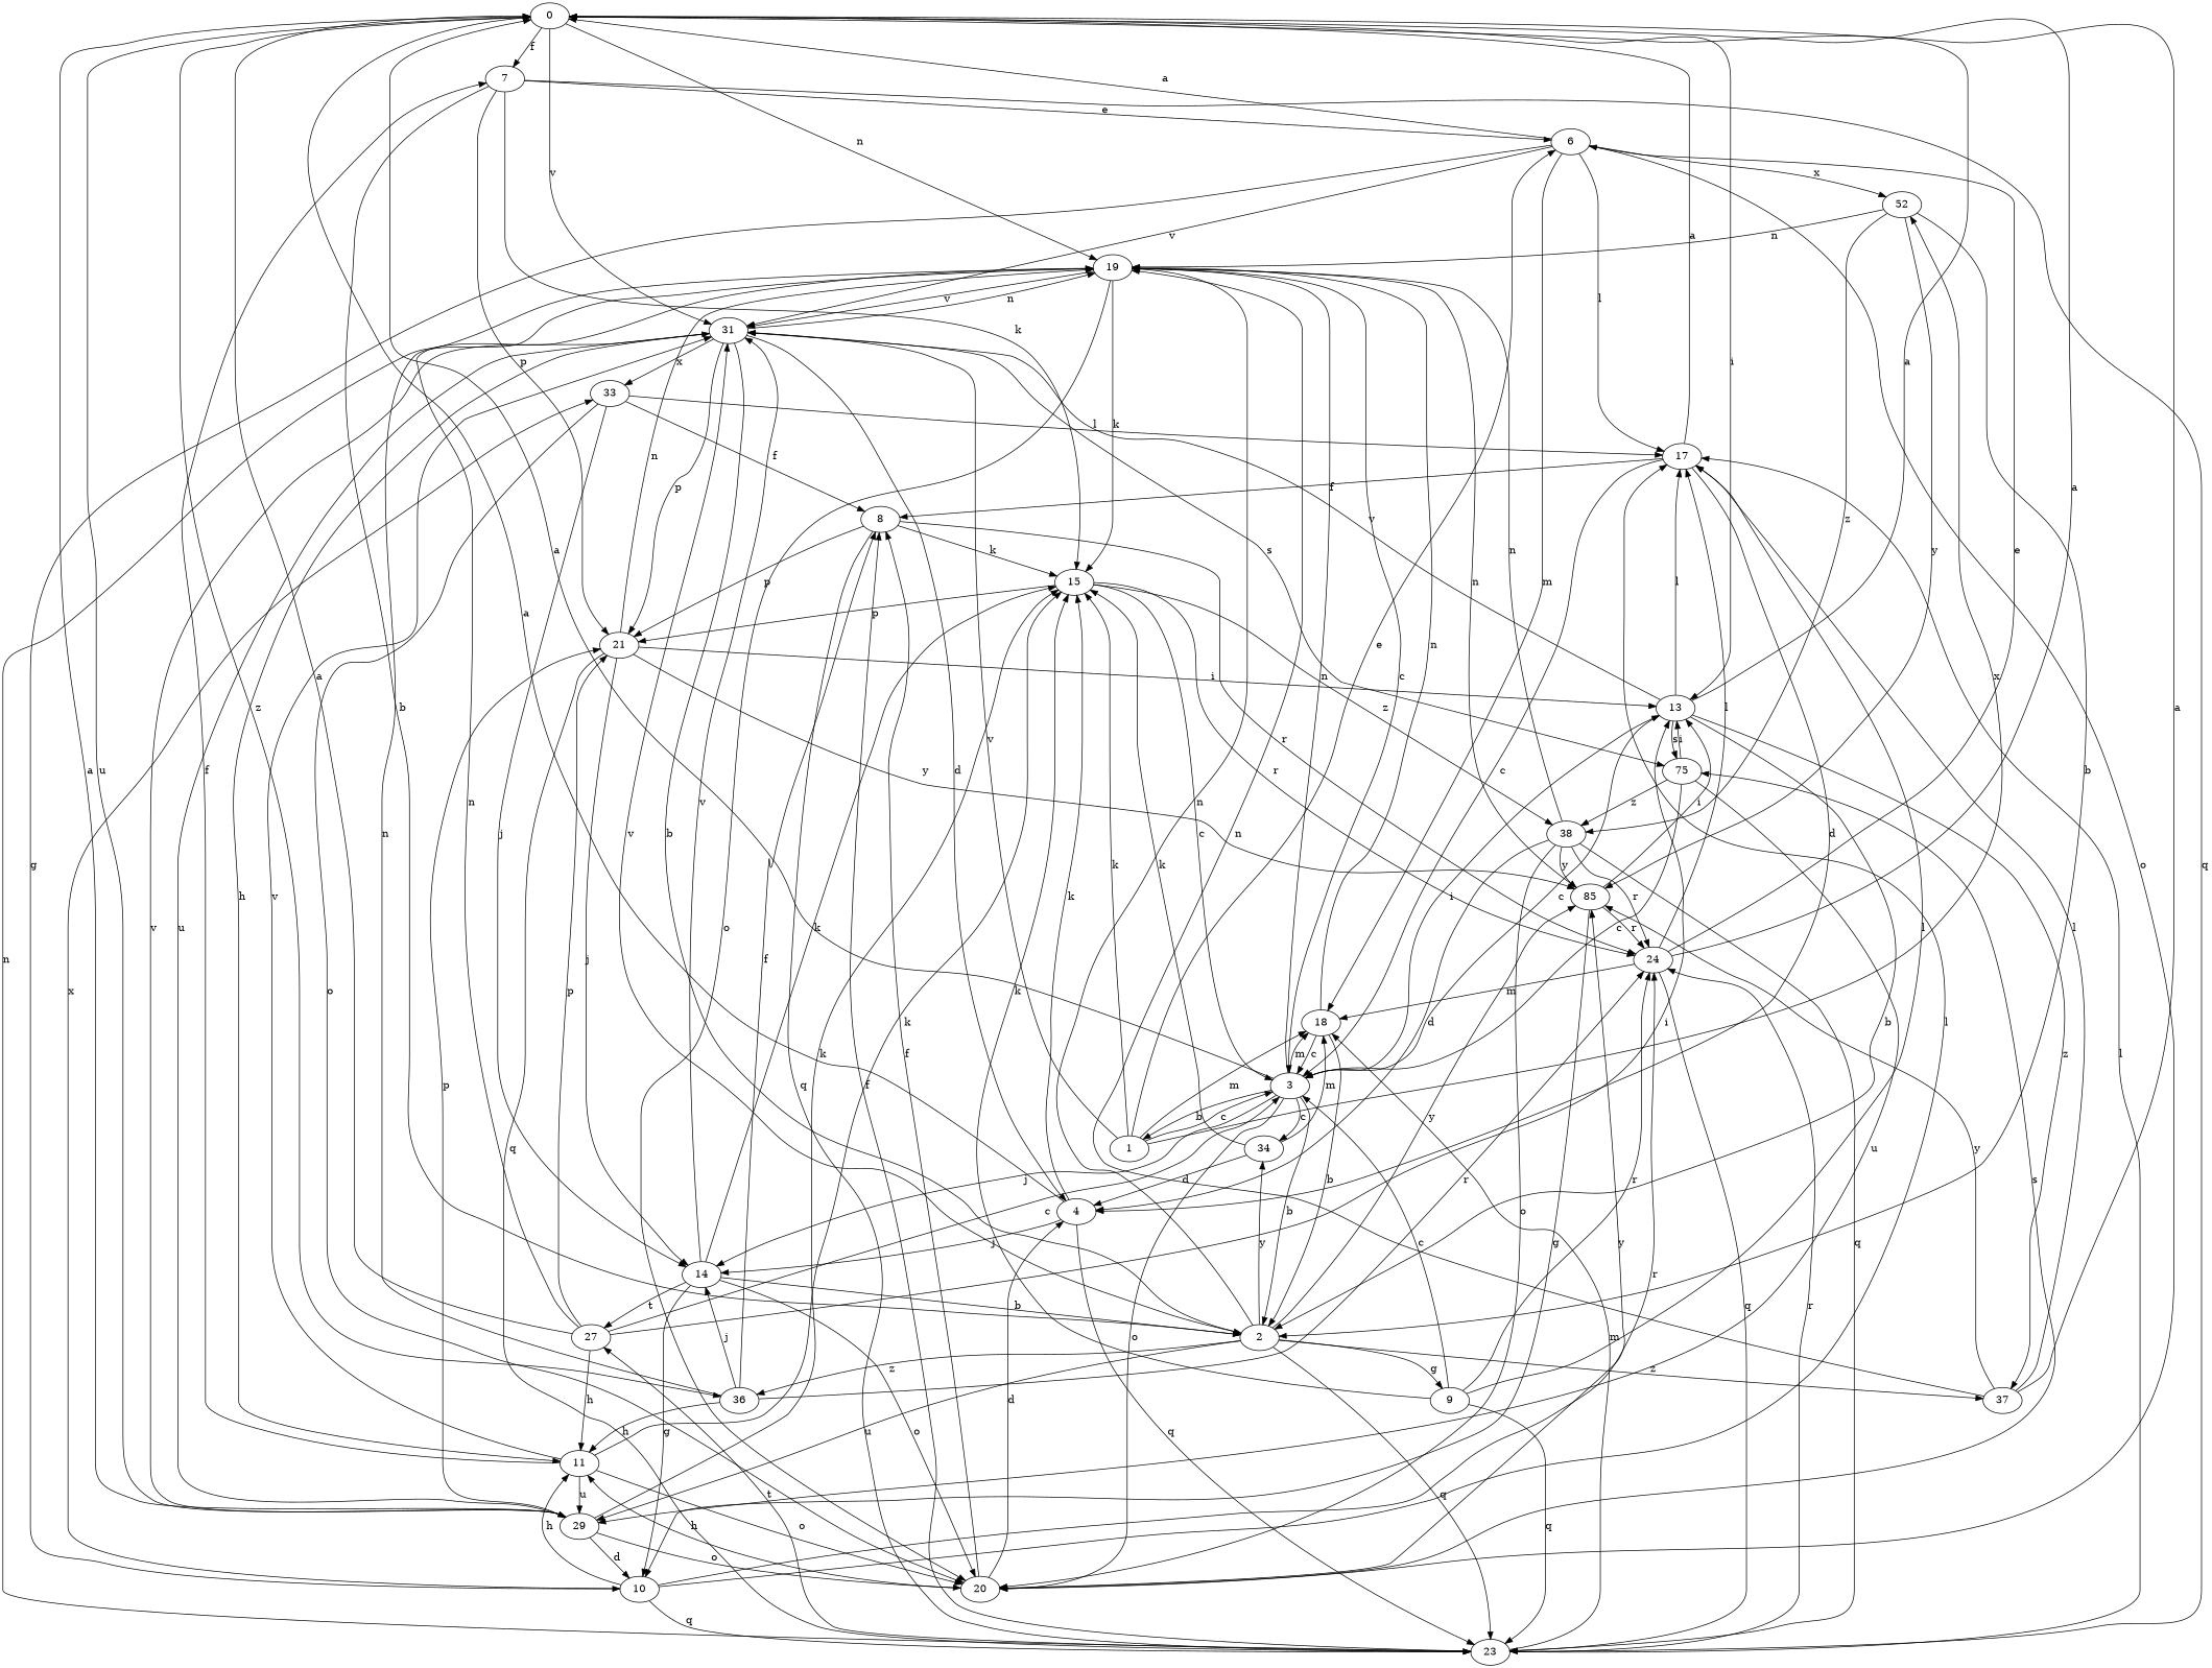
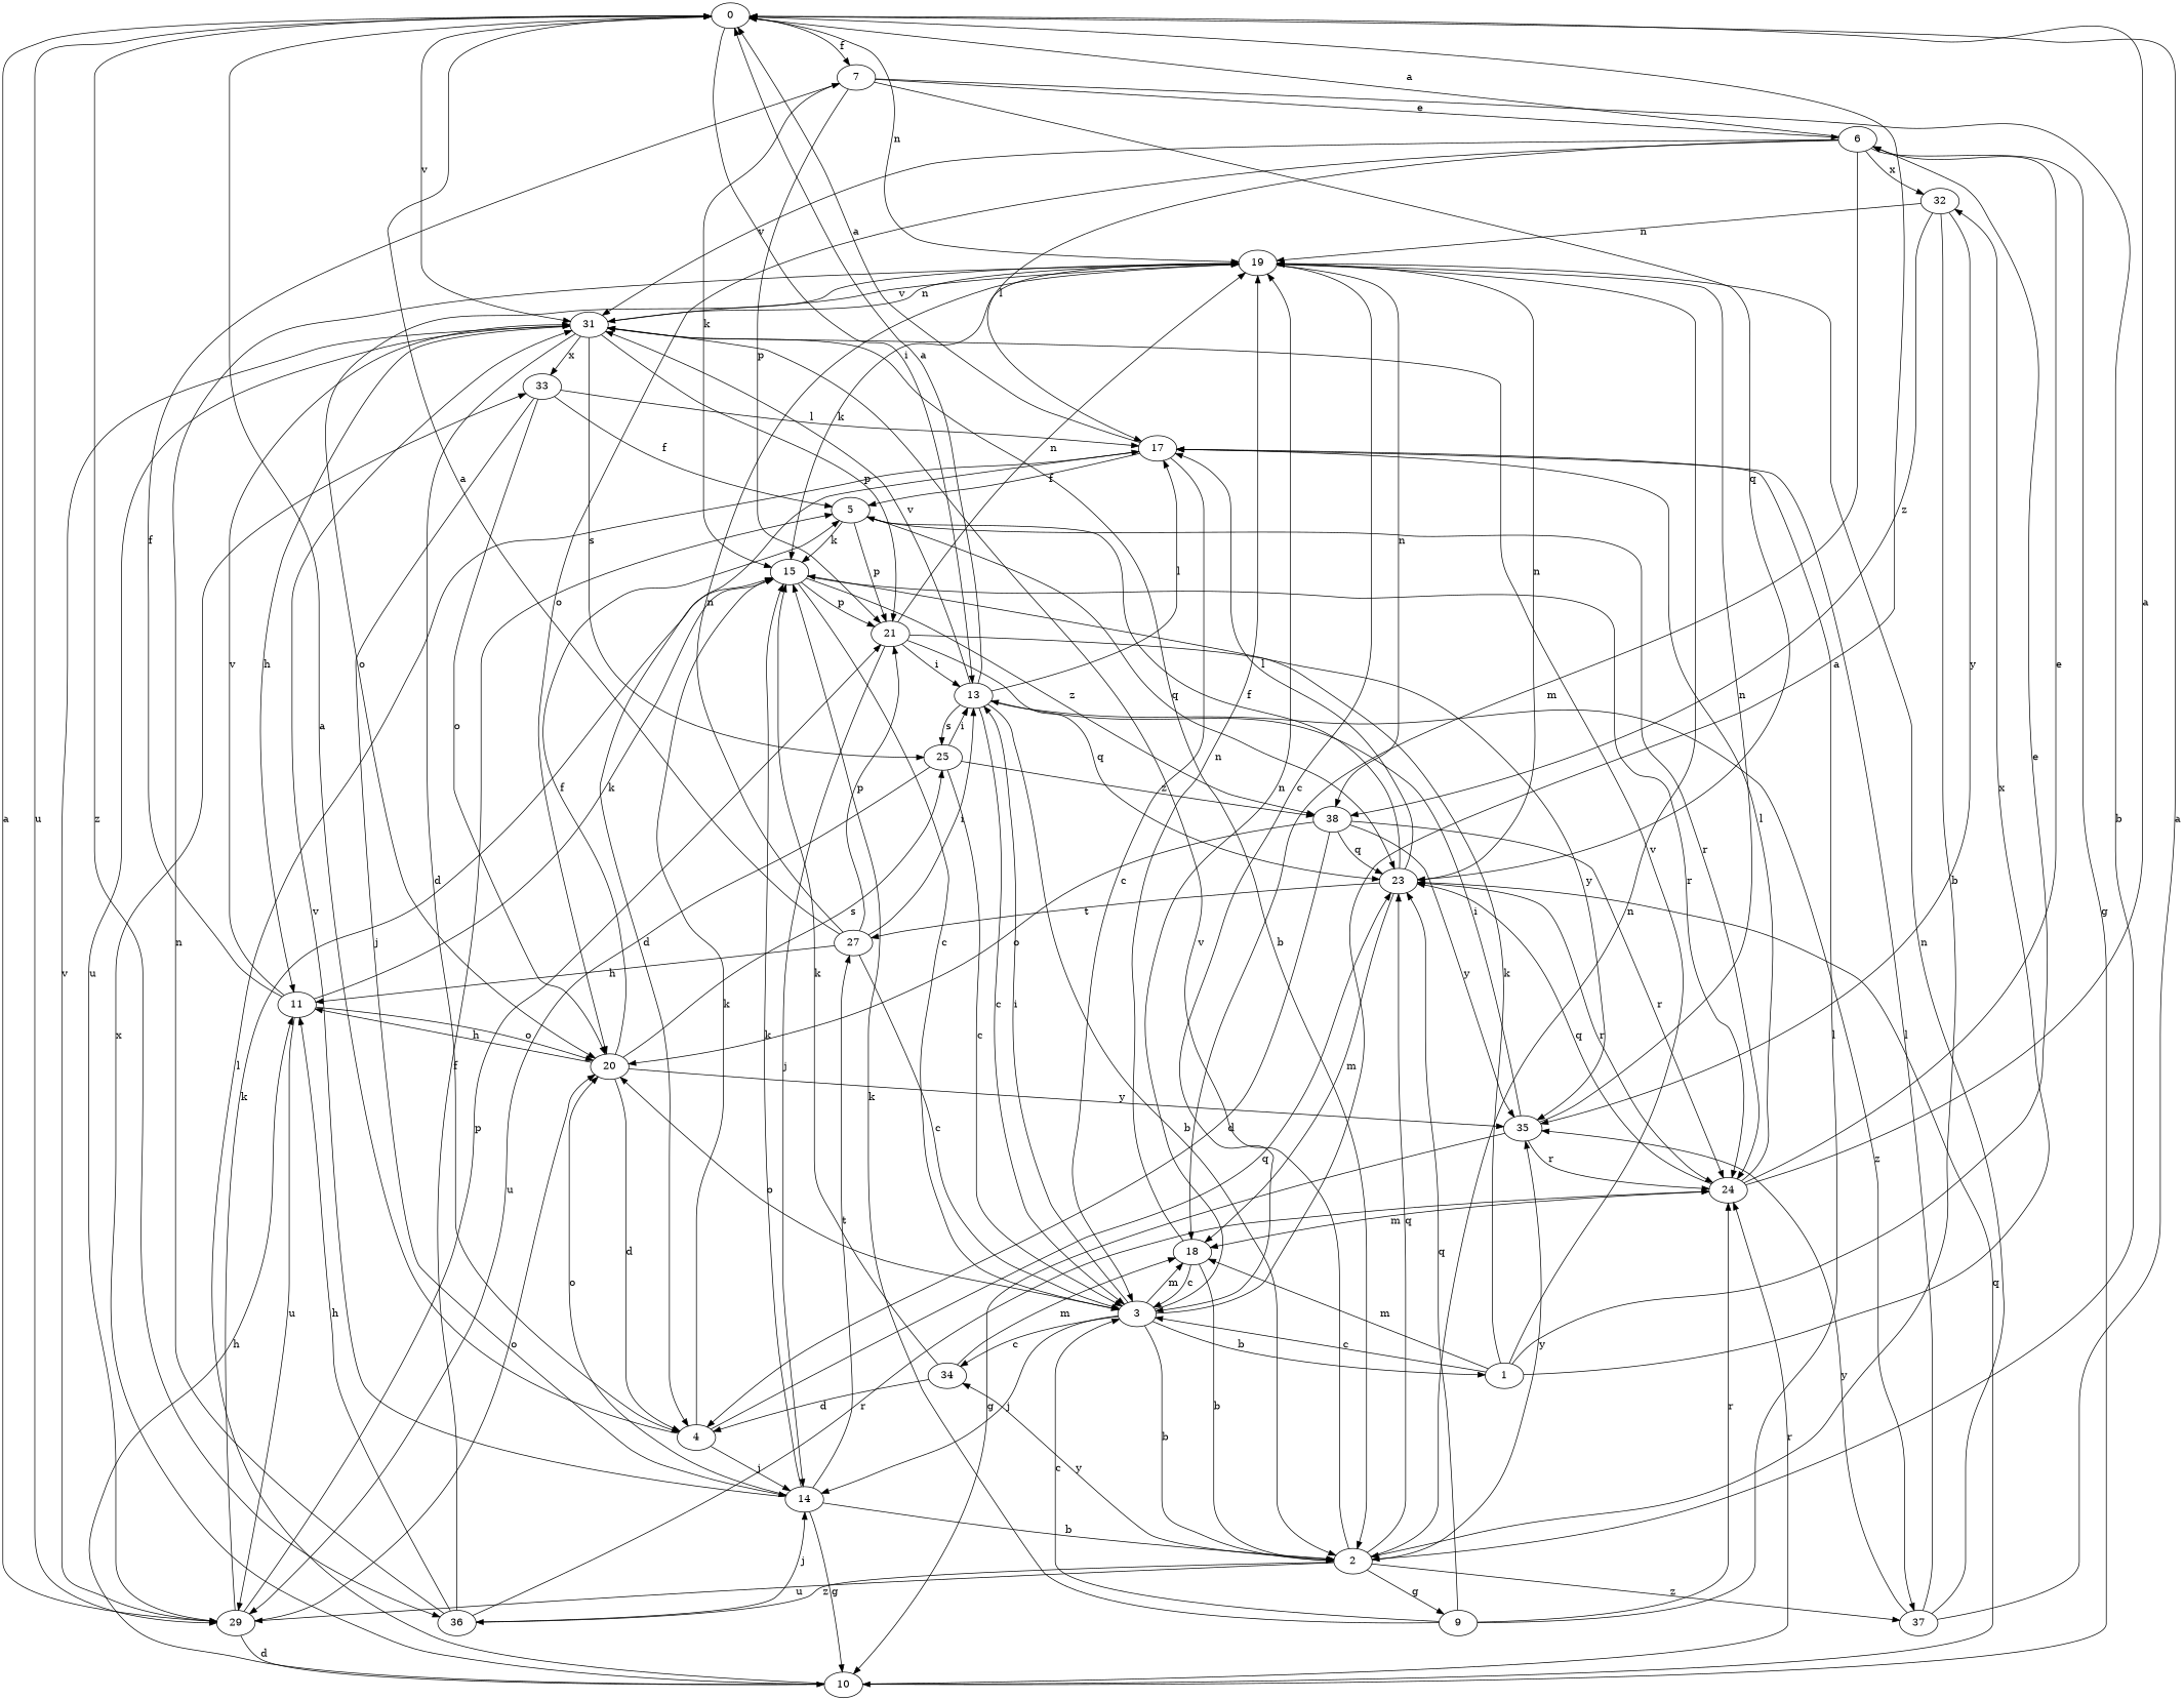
  strict digraph {
    0
    7
    13
    19
    29
    31
    36
    6
    15
    2
    23
    21
    3
    37
    17
-   25 [label=75]
+   25
    20
    10
    4
    11
    33
    14
-   8
+   8 [label=5]
    24
    1
    18
-   32 [label=52]
+   32
    34
    38
-   35 [label=85]
+   35
    9
    27
    0 -> 7 [label=f]
    0 -> 13 [label=i]
    0 -> 19 [label=n]
    0 -> 29 [label=u]
    0 -> 31 [label=v]
    0 -> 36 [label=z]
    7 -> 6 [label=e]
    7 -> 15 [label=k]
    7 -> 2 [label=b]
    7 -> 23 [label=q]
    7 -> 21 [label=p]
    13 -> 0 [label=a]
    13 -> 31 [label=v]
    13 -> 2 [label=b]
    13 -> 3 [label=c]
    13 -> 37 [label=z]
    13 -> 17 [label=l]
    13 -> 25 [label=s]
    19 -> 31 [label=v]
    19 -> 15 [label=k]
    19 -> 3 [label=c]
    19 -> 20 [label=o]
    29 -> 0 [label=a]
    29 -> 31 [label=v]
    29 -> 15 [label=k]
    29 -> 21 [label=p]
    29 -> 20 [label=o]
    29 -> 10 [label=d]
    31 -> 19 [label=n]
    31 -> 29 [label=u]
    31 -> 2 [label=b]
    31 -> 21 [label=p]
    31 -> 25 [label=s]
    31 -> 4 [label=d]
    31 -> 11 [label=h]
    31 -> 33 [label=x]
    36 -> 19 [label=n]
    36 -> 11 [label=h]
    36 -> 14 [label=j]
    36 -> 8 [label=f]
    36 -> 24 [label=r]
    6 -> 0 [label=a]
    6 -> 31 [label=v]
    6 -> 17 [label=l]
    6 -> 20 [label=o]
    6 -> 10 [label=g]
    6 -> 18 [label=m]
    6 -> 32 [label=x]
    15 -> 21 [label=p]
    15 -> 3 [label=c]
    15 -> 24 [label=r]
    15 -> 38 [label=z]
    2 -> 19 [label=n]
    2 -> 29 [label=u]
    2 -> 31 [label=v]
    2 -> 36 [label=z]
    2 -> 23 [label=q]
    2 -> 37 [label=z]
    2 -> 34 [label=y]
    2 -> 35 [label=y]
    2 -> 9 [label=g]
    23 -> 19 [label=n]
    23 -> 17 [label=l]
    23 -> 8 [label=f]
    23 -> 24 [label=r]
    23 -> 18 [label=m]
    23 -> 27 [label=t]
    21 -> 13 [label=i]
    21 -> 19 [label=n]
    21 -> 23 [label=q]
    21 -> 14 [label=j]
    21 -> 35 [label=y]
    3 -> 0 [label=a]
    3 -> 13 [label=i]
    3 -> 19 [label=n]
    3 -> 2 [label=b]
    3 -> 20 [label=o]
    3 -> 14 [label=j]
    3 -> 1 [label=b]
    3 -> 18 [label=m]
    3 -> 34 [label=c]
    37 -> 0 [label=a]
    37 -> 19 [label=n]
    37 -> 17 [label=l]
    37 -> 35 [label=y]
    17 -> 0 [label=a]
    17 -> 3 [label=c]
    17 -> 4 [label=d]
    17 -> 8 [label=f]
    25 -> 13 [label=i]
    25 -> 29 [label=u]
    25 -> 3 [label=c]
    25 -> 38 [label=z]
    20 -> 25 [label=s]
    20 -> 4 [label=d]
    20 -> 11 [label=h]
    20 -> 8 [label=f]
    20 -> 35 [label=y]
    10 -> 23 [label=q]
    10 -> 17 [label=l]
    10 -> 11 [label=h]
    10 -> 33 [label=x]
    10 -> 24 [label=r]
    4 -> 0 [label=a]
    4 -> 15 [label=k]
    4 -> 23 [label=q]
    4 -> 14 [label=j]
    11 -> 7 [label=f]
    11 -> 29 [label=u]
    11 -> 31 [label=v]
    11 -> 15 [label=k]
    11 -> 20 [label=o]
    33 -> 17 [label=l]
    33 -> 20 [label=o]
    33 -> 14 [label=j]
    33 -> 8 [label=f]
    14 -> 31 [label=v]
    14 -> 15 [label=k]
    14 -> 2 [label=b]
    14 -> 20 [label=o]
    14 -> 10 [label=g]
    14 -> 27 [label=t]
    8 -> 15 [label=k]
    8 -> 23 [label=q]
    8 -> 21 [label=p]
    8 -> 24 [label=r]
    24 -> 0 [label=a]
    24 -> 6 [label=e]
    24 -> 23 [label=q]
    24 -> 17 [label=l]
    24 -> 18 [label=m]
    1 -> 31 [label=v]
    1 -> 6 [label=e]
    1 -> 15 [label=k]
    1 -> 3 [label=c]
    1 -> 18 [label=m]
    1 -> 32 [label=x]
    18 -> 19 [label=n]
    18 -> 2 [label=b]
    18 -> 3 [label=c]
    32 -> 19 [label=n]
    32 -> 2 [label=b]
    32 -> 38 [label=z]
    32 -> 35 [label=y]
    34 -> 15 [label=k]
    34 -> 4 [label=d]
    34 -> 18 [label=m]
-   38 -> 19 [label=n]
+   19 -> 38 [label=n]
    38 -> 23 [label=q]
    38 -> 20 [label=o]
    38 -> 4 [label=d]
    38 -> 24 [label=r]
    38 -> 35 [label=y]
    35 -> 13 [label=i]
    35 -> 19 [label=n]
    35 -> 10 [label=g]
    35 -> 24 [label=r]
    9 -> 15 [label=k]
    9 -> 23 [label=q]
    9 -> 3 [label=c]
    9 -> 17 [label=l]
    9 -> 24 [label=r]
    27 -> 0 [label=a]
    27 -> 13 [label=i]
    27 -> 19 [label=n]
    27 -> 21 [label=p]
    27 -> 3 [label=c]
    27 -> 11 [label=h]
  }
